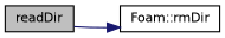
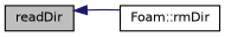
  digraph {
    rankdir=LR
    node [color=black fontname=Helvetica fontsize=10 shape=record]
    n1 [fillcolor=grey75 fontcolor=black height=0.2 label=readDir style=filled width=0.4]
    n2 [height=0.2 label="Foam::rmDir" width=0.4]
-   n1 -> n2 [color=midnightblue fontname=Helvetica fontsize=10 labelfontname=Helvetica labelfontsize=10 style=solid]
+   n2 -> n1 [color=midnightblue fontname=Helvetica fontsize=10 labelfontname=Helvetica labelfontsize=10 style=solid]
  }
